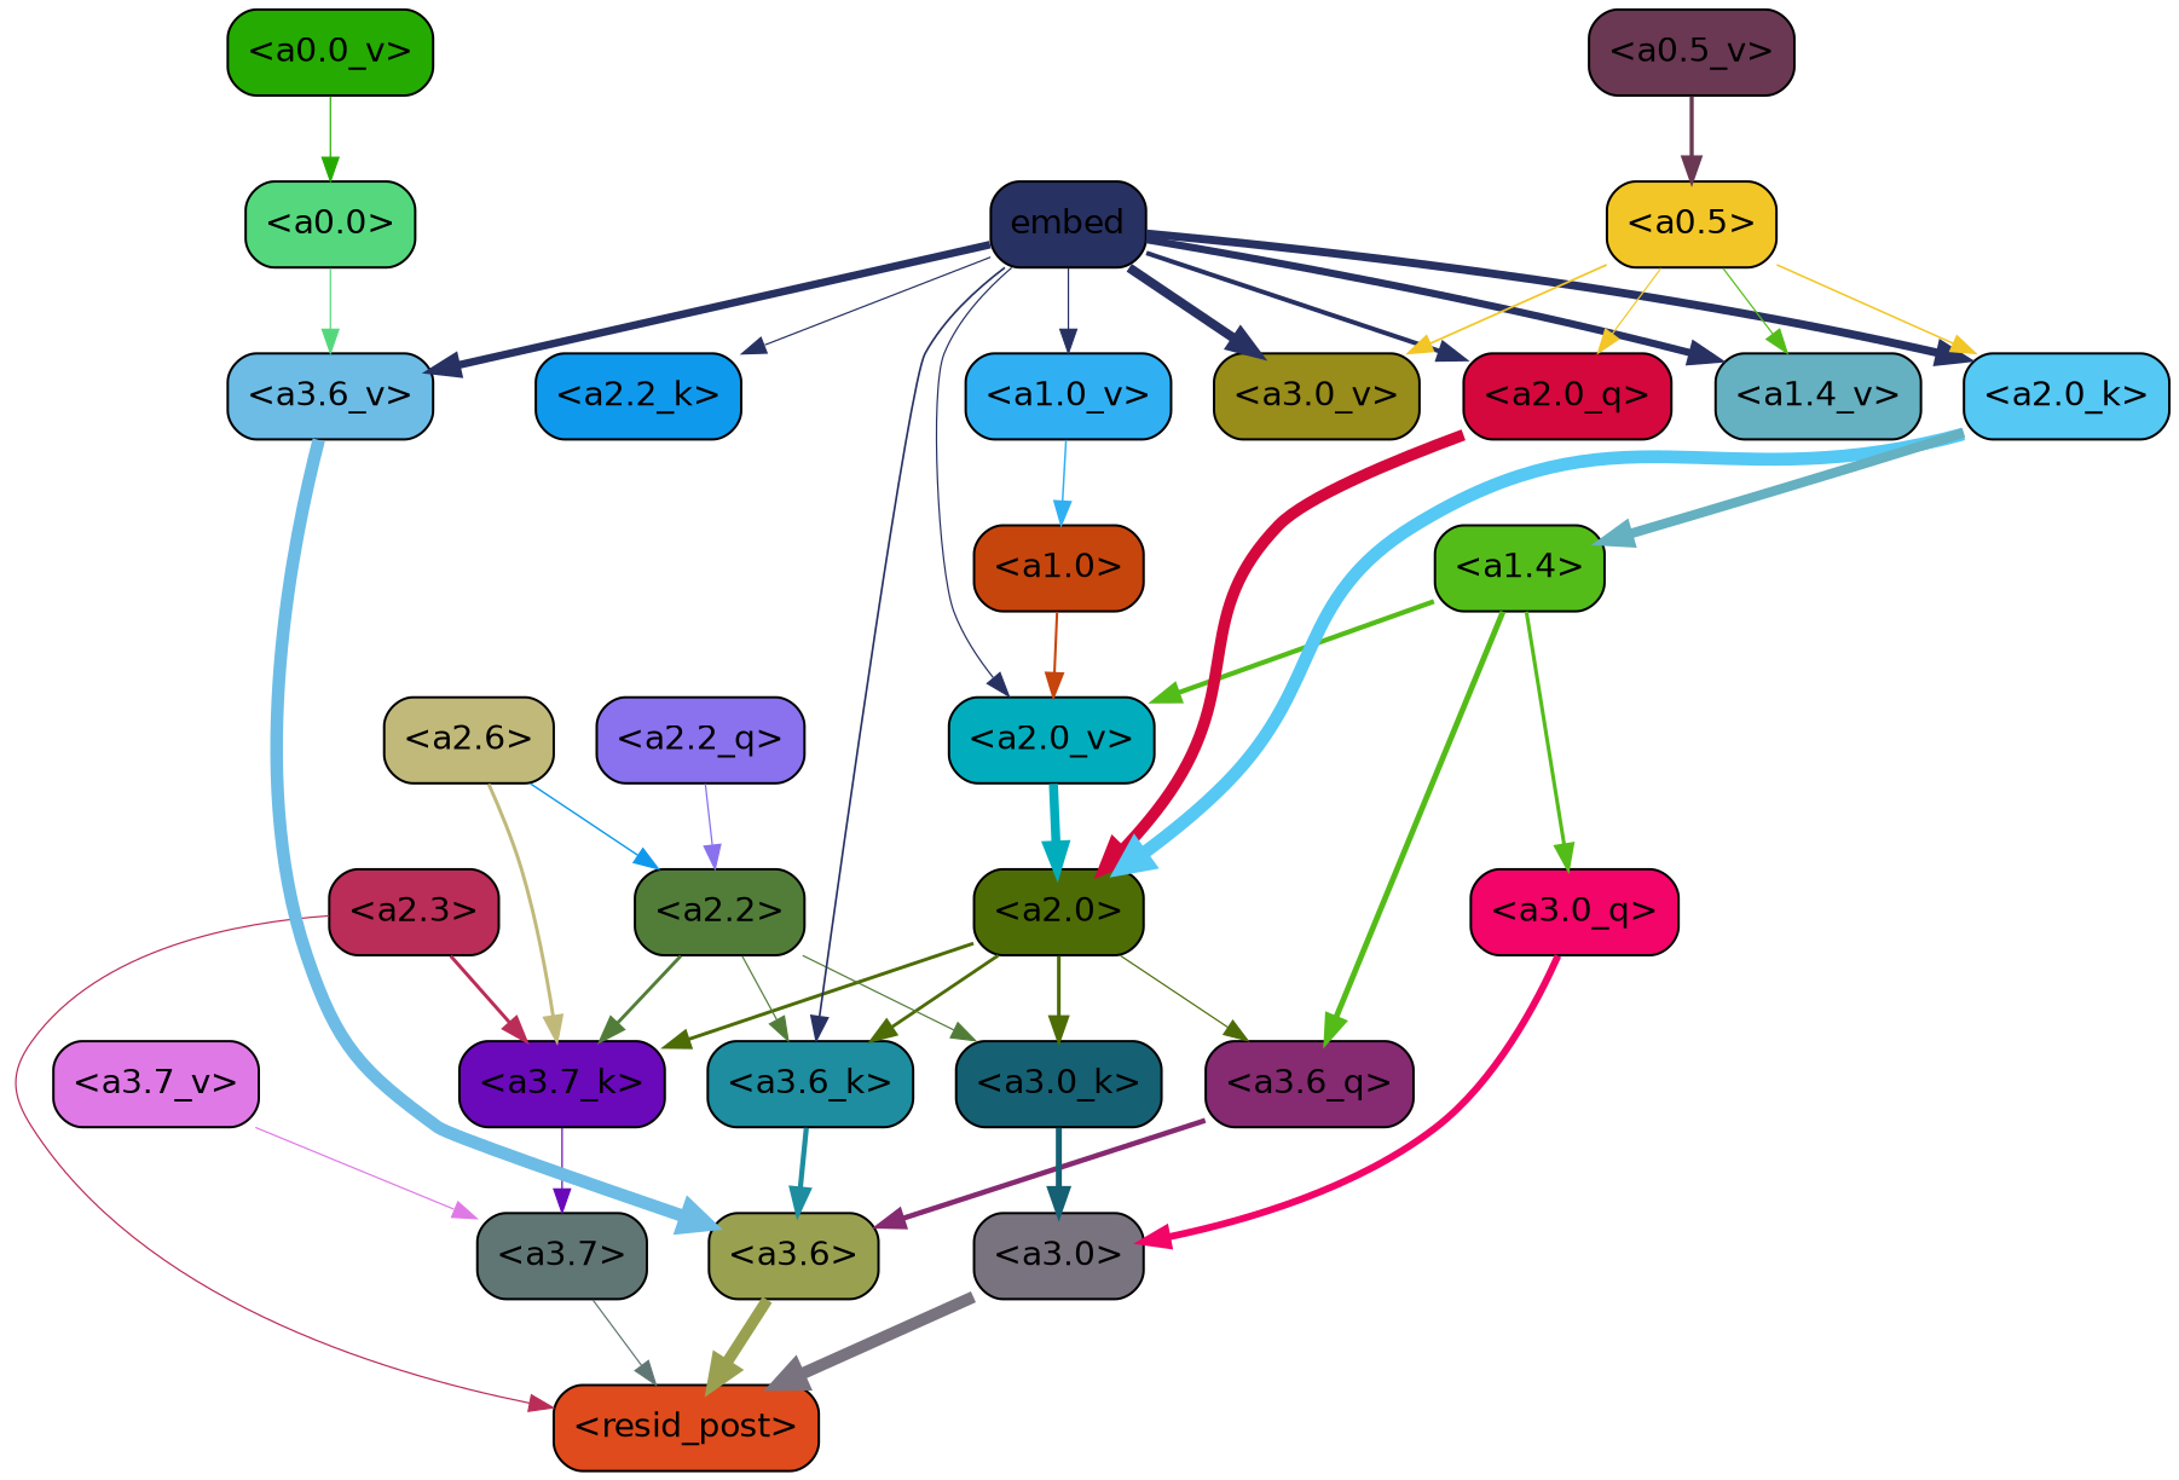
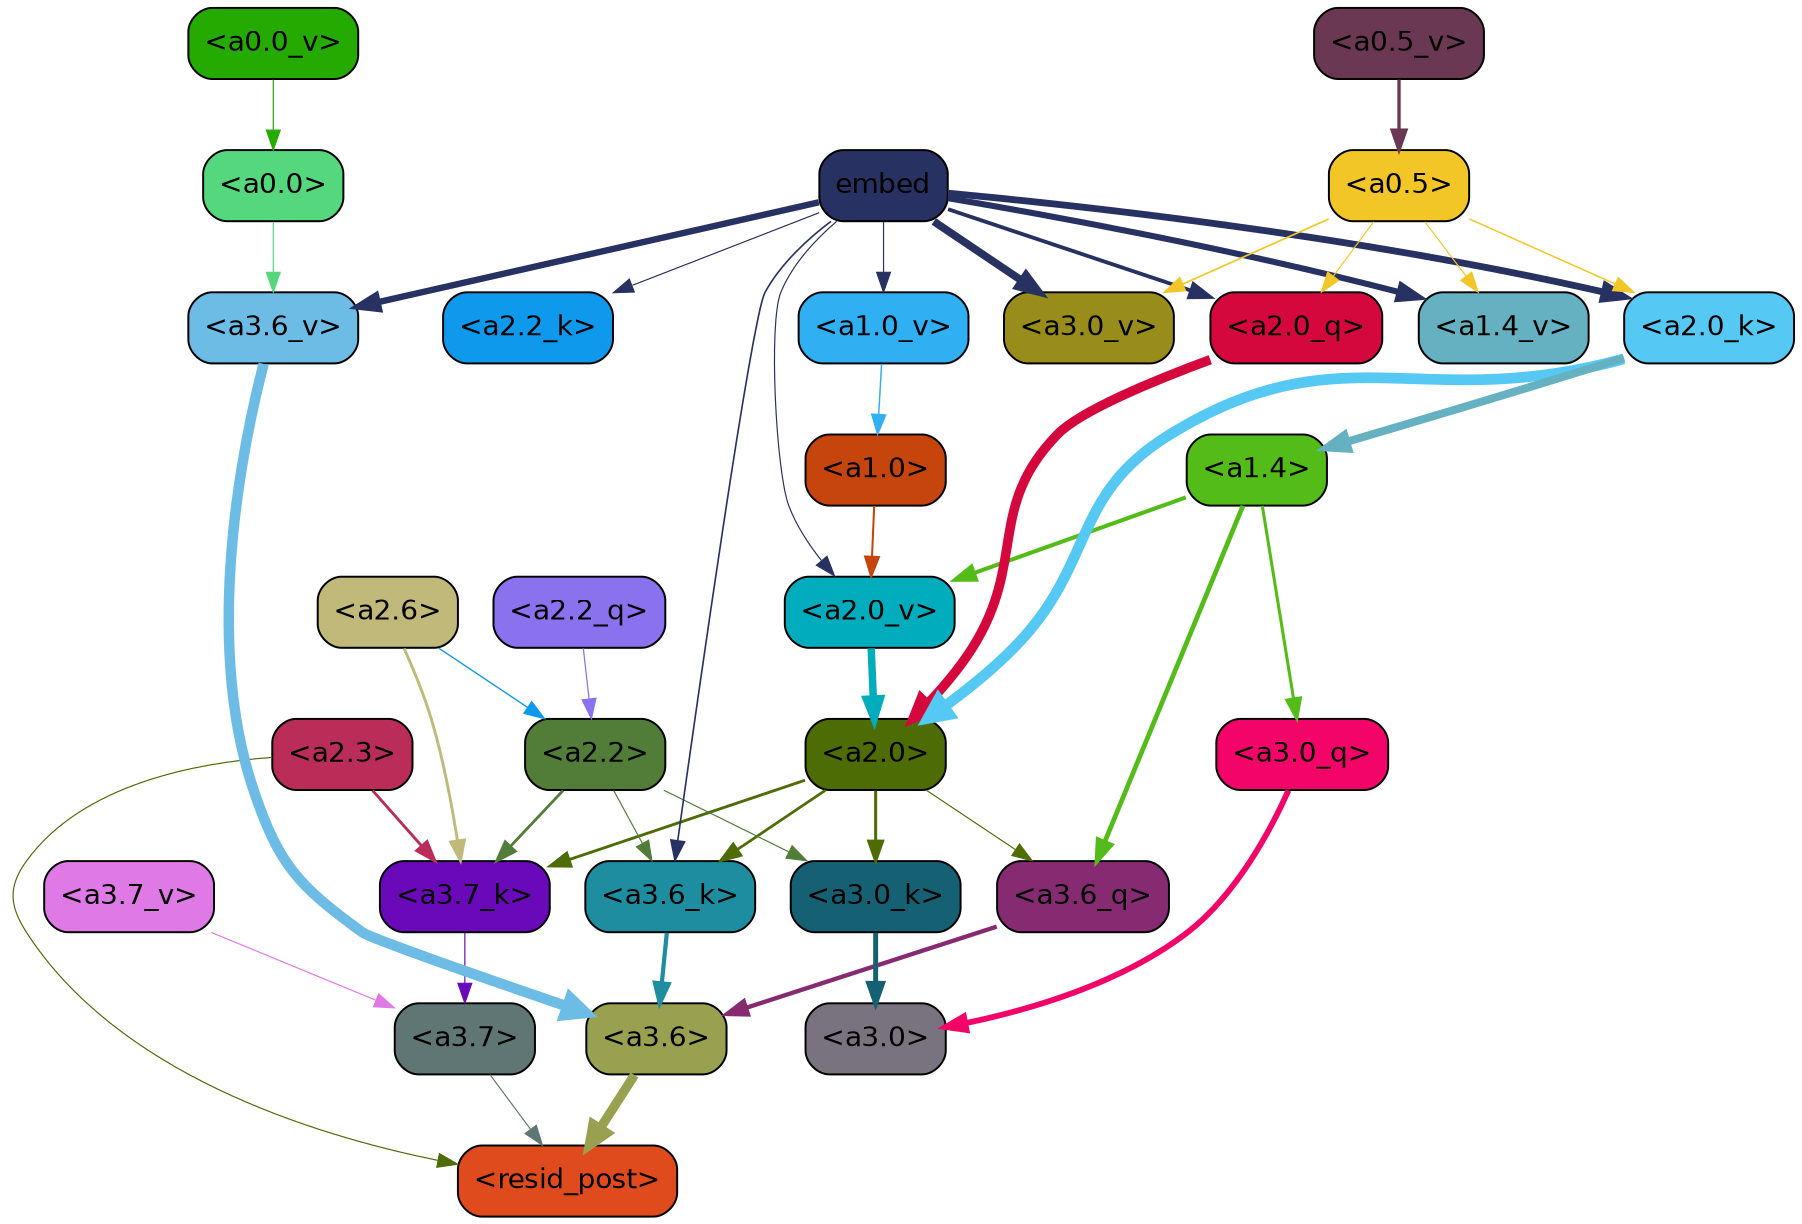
  strict digraph {
    splines=true
    node [color=black fontname=Helvetica shape=box style="filled, rounded"]
    edge [color="#273162" penwidth=0.6]
    "<a3.7>" [fillcolor="#607675"]
    "<resid_post>" [fillcolor="#df4b1c"]
    "<a3.6>" [fillcolor="#99a151"]
    "<a3.0>" [fillcolor="#79737f"]
    "<a2.3>" [fillcolor="#ba2d58"]
    "<a3.7_k>" [fillcolor="#6909b9"]
    "<a3.6_q>" [fillcolor="#862a72"]
    "<a3.0_q>" [fillcolor="#f20468"]
    "<a3.6_k>" [fillcolor="#1d8d9f"]
    "<a3.0_k>" [fillcolor="#156073"]
    "<a3.7_v>" [fillcolor="#df79e6"]
    "<a3.6_v>" [fillcolor="#6cbce6"]
    "<a3.0_v>" [fillcolor="#988c1a"]
    "<a2.0>" [fillcolor="#4d6c06"]
    "<a1.4>" [fillcolor="#54bc19"]
    "<a2.0_v>" [fillcolor="#01adbd"]
    "<a2.6>" [fillcolor="#c1b97a"]
    "<a2.2>" [fillcolor="#517d39"]
    embed [fillcolor="#273162"]
    "<a2.0_q>" [fillcolor="#d4083c"]
    "<a2.2_k>" [fillcolor="#0f99ec"]
    "<a2.0_k>" [fillcolor="#55c8f4"]
    "<a1.4_v>" [fillcolor="#65b0c1"]
    "<a1.0_v>" [fillcolor="#30b0f3"]
    "<a1.0>" [fillcolor="#c6450d"]
    "<a0.5>" [fillcolor="#f2c627"]
    "<a0.0>" [fillcolor="#55d87d"]
    "<a2.2_q>" [fillcolor="#8a71ee"]
    "<a0.5_v>" [fillcolor="#6a3852"]
    "<a0.0_v>" [fillcolor="#25aa01"]
    "<a3.7>" -> "<resid_post>" [color="#607675"]
    "<a3.6>" -> "<resid_post>" [color="#99a151" penwidth=4.749041676521301]
-   "<a3.0>" -> "<resid_post>" [color="#79737f" penwidth=5.004215121269226]
-   "<a2.3>" -> "<resid_post>" [color="#ba2d58"]
+   "<a2.3>" -> "<resid_post>" [color="#4d6c06"]
    "<a2.3>" -> "<a3.7_k>" [color="#ba2d58" penwidth=1.4559586644172668]
    "<a3.7_k>" -> "<a3.7>" [color="#6909b9"]
    "<a3.6_q>" -> "<a3.6>" [color="#862a72" penwidth=2.199681341648102]
    "<a3.0_q>" -> "<a3.0>" [color="#f20468" penwidth=2.9459195733070374]
    "<a3.6_k>" -> "<a3.6>" [color="#1d8d9f" penwidth=2.13908451795578]
    "<a3.0_k>" -> "<a3.0>" [color="#156073" penwidth=2.520303964614868]
    "<a3.7_v>" -> "<a3.7>" [color="#df79e6"]
    "<a3.6_v>" -> "<a3.6>" [color="#6cbce6" penwidth=5.297133803367615]
    "<a2.0>" -> "<a3.7_k>" [color="#4d6c06" penwidth=1.4582423567771912]
    "<a2.0>" -> "<a3.6_q>" [color="#4d6c06"]
    "<a2.0>" -> "<a3.6_k>" [color="#4d6c06" penwidth=1.3792681694030762]
    "<a2.0>" -> "<a3.0_k>" [color="#4d6c06" penwidth=1.5433646440505981]
    "<a1.4>" -> "<a3.6_q>" [color="#54bc19" penwidth=2.407962203025818]
    "<a1.4>" -> "<a3.0_q>" [color="#54bc19" penwidth=1.5490156412124634]
    "<a1.4>" -> "<a2.0_v>" [color="#54bc19" penwidth=2.058677911758423]
    "<a2.0_v>" -> "<a2.0>" [color="#01adbd" penwidth=3.7890332341194153]
    "<a2.6>" -> "<a3.7_k>" [color="#c1b97a" penwidth=1.468173325061798]
    "<a2.6>" -> "<a2.2>" [color="#0f99ec" penwidth=0.7200896441936493]
    "<a2.2>" -> "<a3.7_k>" [color="#517d39" penwidth=1.4199435114860535]
    "<a2.2>" -> "<a3.6_k>" [color="#517d39"]
    "<a2.2>" -> "<a3.0_k>" [color="#517d39"]
    embed -> "<a3.6_k>" [penwidth=0.8273519277572632]
    embed -> "<a3.6_v>" [penwidth=3.2414157912135124]
    embed -> "<a3.0_v>" [penwidth=3.929257571697235]
    embed -> "<a2.0_v>"
    embed -> "<a2.0_q>" [penwidth=1.9435837268829346]
    embed -> "<a2.2_k>"
    embed -> "<a2.0_k>" [penwidth=3.4579111337661743]
    embed -> "<a1.4_v>" [penwidth=3.0905416011810303]
    embed -> "<a1.0_v>"
    "<a2.0_q>" -> "<a2.0>" [color="#d4083c" penwidth=4.832814455032349]
    "<a2.0_k>" -> "<a2.0>" [color="#55c8f4" penwidth=5.423068851232529]
    "<a2.0_k>" -> "<a1.4>" [color="#65b0c1" penwidth=4.065267086029053]
    "<a1.0_v>" -> "<a1.0>" [color="#30b0f3" penwidth=0.7517843246459961]
    "<a1.0>" -> "<a2.0_v>" [color="#c6450d" penwidth=1.041085124015808]
    "<a0.5>" -> "<a3.0_v>" [color="#f2c627" penwidth=0.8535017371177673]
    "<a0.5>" -> "<a2.0_q>" [color="#f2c627"]
    "<a0.5>" -> "<a2.0_k>" [color="#f2c627" penwidth=0.7646331787109375]
-   "<a0.5>" -> "<a1.4_v>" [color="#54bc19"]
+   "<a0.5>" -> "<a1.4_v>" [color="#f2c627"]
    "<a0.0>" -> "<a3.6_v>" [color="#55d87d"]
    "<a2.2_q>" -> "<a2.2>" [color="#8a71ee" penwidth=0.6301735639572144]
    "<a0.5_v>" -> "<a0.5>" [color="#6a3852" penwidth=1.6968014240264893]
    "<a0.0_v>" -> "<a0.0>" [color="#25aa01"]
  }
